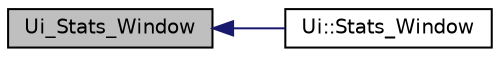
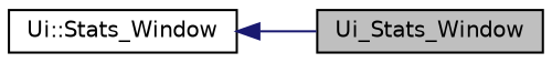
  digraph {
    rankdir=LR
    node [color=black fontname=Helvetica fontsize=10 shape=record style=filled]
    n1 [fillcolor=grey75 fontcolor=black height=0.2 label=Ui_Stats_Window width=0.4]
    n2 [fillcolor=white height=0.2 label="Ui::Stats_Window" width=0.4]
-   n1 -> n2 [color=midnightblue dir=back fontname=Helvetica fontsize=10 labelfontname=Helvetica labelfontsize=10 style=solid]
+   n2 -> n1 [color=midnightblue dir=back fontname=Helvetica fontsize=10 labelfontname=Helvetica labelfontsize=10 style=solid]
  }
